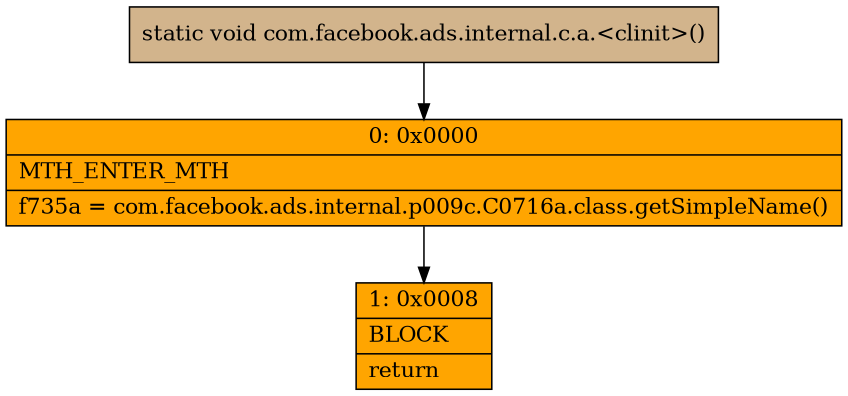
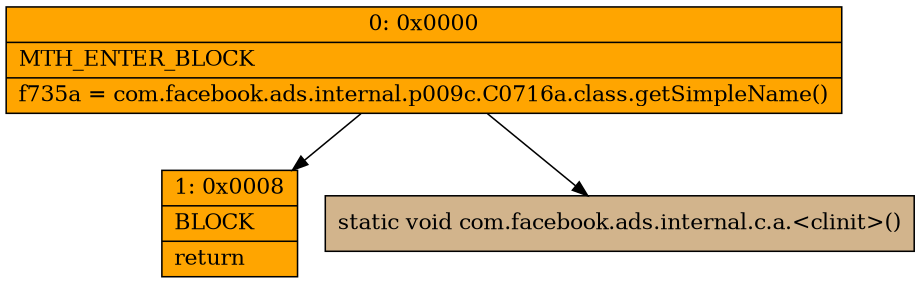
  digraph {
    node [fillcolor=orange shape=record style=filled]
-   n1 [label="{0\:\ 0x0000|MTH_ENTER_MTH\l|f735a = com.facebook.ads.internal.p009c.C0716a.class.getSimpleName()\l}"]
+   n1 [label="{0\:\ 0x0000|MTH_ENTER_BLOCK\l|f735a = com.facebook.ads.internal.p009c.C0716a.class.getSimpleName()\l}"]
    n2 [label="{1\:\ 0x0008|BLOCK\l|return\l}"]
    n3 [fillcolor=tan label="{static void com.facebook.ads.internal.c.a.\<clinit\>() }"]
    n1 -> n2
-   n3 -> n1
+   n1 -> n3
  }
